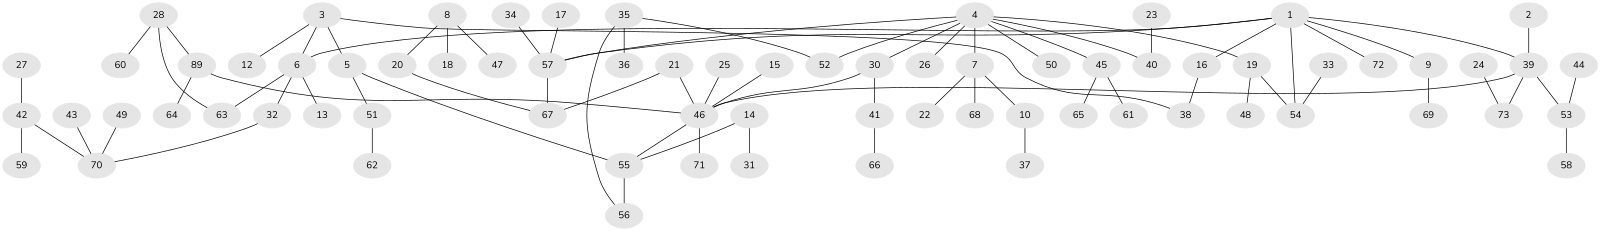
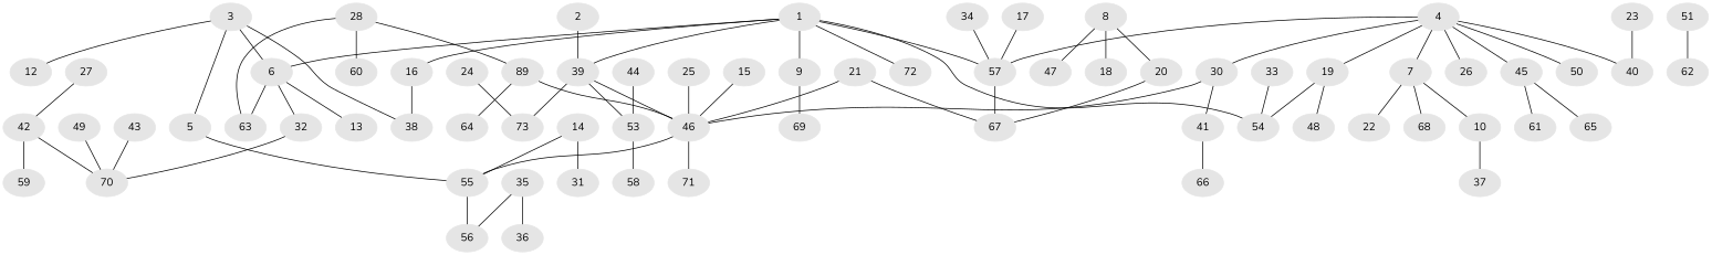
  graph {
    fontname=Nunito
    node [color=gray90 fontname=Nunito style=filled]
    edge [fontname=Nunito weight=1.0]
    1
    6
    9
    16
    39
    54
    57
    72
    13
    32
    63
    69
    38
    46
    73
    53
    67
    2
    3
    5
    12
    51
    55
    4
    7
    19
    26
    30
    40
    45
    50
-   52
    10
    22
    68
    48
    41
    61
    65
    62
    56
    70
    37
    8
    18
    20
    47
    14
    31
    15
    71
    17
    21
    23
    24
    25
    27
    42
    59
    28
    n61 [label=89]
    60
    64
    66
    33
    34
    35
    36
    58
    43
    44
    49
    1 -- 6
    1 -- 9
    1 -- 16
    1 -- 39
    1 -- 54
    1 -- 57
    1 -- 72
    6 -- 13
    6 -- 32
    6 -- 63
    9 -- 69
    16 -- 38
    39 -- 46
    39 -- 73
    39 -- 53
    57 -- 67
    32 -- 70
    46 -- 55
    46 -- 71
    53 -- 58
    2 -- 39
    3 -- 6
    3 -- 38
    3 -- 5
    3 -- 12
-   5 -- 51
    5 -- 55
    51 -- 62
    55 -- 56 [weight=2.0]
    4 -- 57
    4 -- 7
    4 -- 19
    4 -- 26
    4 -- 30
    4 -- 40
    4 -- 45
    4 -- 50
-   4 -- 52
    7 -- 10
    7 -- 22
    7 -- 68
    19 -- 54
    19 -- 48
    30 -- 46
    30 -- 41
    45 -- 61
    45 -- 65
    10 -- 37
    41 -- 66
    8 -- 18
    8 -- 20
    8 -- 47
    20 -- 67
    14 -- 55
    14 -- 31
    15 -- 46
    17 -- 57
    21 -- 46
    21 -- 67
    23 -- 40
    24 -- 73
    25 -- 46
    27 -- 42
    42 -- 70
    42 -- 59
    28 -- 63
    28 -- n61
    28 -- 60
    n61 -- 46
    n61 -- 64
    33 -- 54
    34 -- 57
-   35 -- 52
    35 -- 56
    35 -- 36
    43 -- 70
    44 -- 53
    49 -- 70
  }
